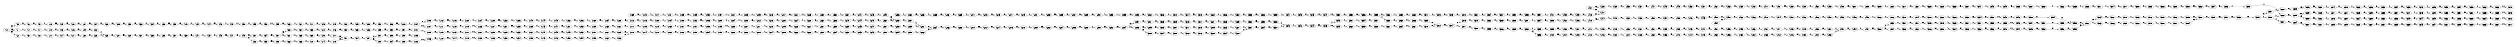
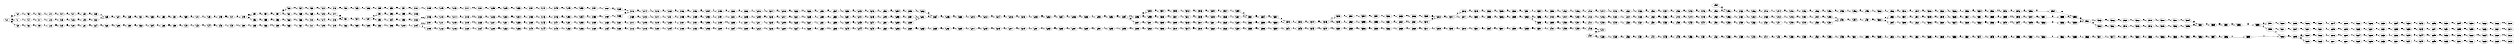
  strict digraph {
    rankdir=LR
    S0
    S1
    S2
    S3
    S4
    S5
    S6
    S7
    S8
    S9
    S10
    S11
    S12
    S13
    S14
    S15
    S16
    S17
    S18
    S19
    S20
    S21
    S22
    S23
    S24
    S25
    S26
    S27
    S28
    S29
    S30
    S31
    S32
    S33
    S34
    S35
    S36
    S37
    S38
    S39
    S40
    S41
    S42
    S43
    S44
    S45
    S46
    S47
    S48
    S49
    S50
    S51
    S52
    S53
    S54
    S55
    S56
    S57
    S58
    S59
    S60
    S61
    S62
    S63
    S64
    S65
    S66
    S67
    S68
    S69
    S70
    S71
    S72
    S73
    S74
    S75
    S76
    S77
    S78
    S79
    S80
    S81
    S82
    S83
    S84
    S85
    S86
    S87
    S88
    S89
    S90
    S91
    S92
    S93
    S94
    S95
    S96
    S97
    S98
    S99
    S100
    S101
    S102
    S103
    S104
    S105
    S106
    S107
    S108
    S109
    S110
    S111
    S112
    S113
    S114
    S115
    S116
    S117
    S118
    S119
    S120
    S121
    S122
    S123
    S124
    S125
    S126
    S127
    S128
    S129
    S130
    S131
    S132
    S133
    S134
    S135
    S136
    S137
    S138
    S139
    S140
    S141
    S142
    S143
    S144
    S145
    S146
    S147
    S148
    S149
    S150
    S151
    S152
    S153
    S154
    S155
    S156
    S157
    S158
    S159
    S160
    S161
    S162
    S163
    S164
    S165
    S166
    S167
    S168
    S170
    S171
    S172
    S169
    S173
    S174
    S175
    S176
    S177
    S178
    S179
    S180
    S181
    S182
    S183
    S184
    S185
    S186
    S187
    S188
    S189
    S190
    S191
    S192
    S193
    S194
    S195
    S196
    S197
    S198
    S199
    S200
    S201
    S202
    S203
    S204
    S205
    S206
    S207
    S208
    S209
    S210
    S211
    S212
    S213
    S214
    S215
    S216
    S217
    S218
    S219
    S220
    S221
    S222
    S223
    S224
    S225
    S226
    S227
    S228
    S229
    S230
    S231
    S232
    S233
    S234
    S235
    S236
    S237
    S238
    S239
    S240
    S241
    S242
    S243
    S244
    S245
    S246
    S247
    S248
    S249
    S250
    S251
    S252
    S253
    S254
    S255
    S256
    S257
    S258
    S259
    S260
    S261
    S262
    S263
    S264
    S265
    S266
    S267
    S268
    S269
    S270
    S271
    S272
    S273
    S274
    S275
    S276
    S277
    S278
    S279
    S280
    S281
    S282
    S283
    S284
    S285
    S286
    S287
    S288
    S289
    S290
    S291
    S292
    S293
    S294
    S295
    S296
    S297
    S298
    S299
    S300
    S301
    S302
    S303
    S304
    S305
    S306
    S307
    S308
    S309
    S310
    S311
    S312
    S313
    S314
    S315
    S316
    S317
    S318
    S319
    S320
    S321
    S322
    S323
    S324
    S325
    S326
    S327
    S328
    S329
    S330
    S331
    S332
    S333
    S334
    S335
    S336
    S337
    S338
    S339
    S340
    S341
    S342
    S343
    S344
    S345
    S346
    S347
    S348
    S349
    S350
    S351
    S352
    S353
    S354
    S355
    S356
    S357
    S358
    S359
    S360
    S361
    S362
    S363
    S364
    S365
    S366
    S367
    S368
    S369
    S370
    S371
    S372
    S373
    S374
    S375
    S376
    S377
    S378
    S379
    S380
    S381
    S382
    S383
    S384
    S385
    S386
    S387
    S388
    S389
    S390
    S391
    S392
    S393
    S394
    S395
    S396
    S397
    S398
    S399
    S400
    S401
    S402
    S403
    S404
    S405
    S406
    S407
    S408
    S409
    S410
    S411
    S412
    S413
    S414
    S415
    S416
    S417
    S418
    S419
    S420
    S422
    S423
    S424
    S421
    S425
    S426
    S427
    S428
    S429
    S430
    S431
    S432
    S433
    S434
    S435
    S436
    S437
    S438
    S439
    S440
    S441
    S442
    S443
    S444
    S445
    S446
    S447
    S448
    S449
    S450
    S451
    S452
    S453
    S458
    S455
    S456
    S457
    S454
    S459
    S460
    S461
    S462
    S463
    S464
    S465
    S466
    S467
    S468
    S469
    S470
    S471
    S472
    S473
    S474
    S475
    S476
    S477
    S478
    S479
    S480
    S481
    S482
    S483
    S484
    S485
    S486
    S487
    S488
    S489
    S490
    S491
    S492
    S493
    S494
    S495
    S496
    S497
    S498
    S499
    S500
    S501
    S502
    S503
    S504
    S505
    S506
    S507
    S508
    S509
    S510
    S511
    S512
    S513
    S514
    S515
    S516
    S517
    S518
    S519
    S520
    S521
    S522
    S523
    S524
    S525
    S526
    S527
    S528
    S529
    S530
    S531
    S532
    S533
    S534
    S535
    S536
    S537
    S538
    S539
    S540
    S541
    S542
    S543
    S544
    S545
    S546
    S547
    S548
    S549
    S550
    S551
    S552
    S553
    S554
    S555
    S556
    S557
    S558
    S559
    S560
    S561
    S562
    S563
    S564
    S565
    S566
    S567
    S568
    S569
    S570
    S571
    S572
    S573
    S574
    S575
    S576
    S577
    S578
    S579
    S580
    S581
    S582
    S583
    S584
    S585
    S586
    S587
    S588
    S589
    S590
    S591
    S592
    S593
    S594
    S595
    S596
    S597
    S598
    S599
    S600
    S601
    S602
    S603
    S604
    S605
    S606
    S607
    S608
    S609
    S610
    S611
    S612
    S613
    S614
    S615
    S616
    S617
    S618
    S619
    S620
    S621
    S622
    S623
    S624
    S625
    S626
    S627
    S628
    S629
    S630
    S631
    S632
    S633
    S634
    S635
    S636
    S637
    S638
    S639
    S640
    S641
    S642
    S643
    S644
    S645
    S646
    S647
    S648
    S649
    S650
    S651
    S652
    S653
    S654
    S655
    S656
    S657
    S658
    S659
    S660
    S661
    S662
    S663
    S664
    S665
    S666
    S667
    S668
    S669
    S670
    S671
    S672
    S673
    S0 -> S1 [label=G]
    S0 -> S2 [label=F]
    S0 -> S3 [label=R]
    S1 -> S4 [label=I]
    S2 -> S5 [label=I]
    S3 -> S6 [label=T]
    S4 -> S7 [label=Y]
    S5 -> S8 [label=Y]
    S6 -> S9 [label=P]
    S7 -> S10 [label=V]
    S8 -> S11 [label=V]
    S9 -> S12 [label=I]
    S10 -> S13 [label=L]
    S11 -> S14 [label=L]
    S12 -> S15 [label=E]
    S13 -> S16 [label=Q]
    S14 -> S17 [label=Q]
    S15 -> S18 [label=E]
    S16 -> S19 [label=R]
    S17 -> S20 [label=R]
    S18 -> S21 [label=K]
    S19 -> S22 [label=P]
    S20 -> S23 [label=P]
    S21 -> S24 [label=R]
    S22 -> S25 [label=I]
    S23 -> S25 [label=I]
    S24 -> S26 [label=A]
    S25 -> S27 [label=D]
    S26 -> S28 [label=K]
    S27 -> S29 [label=E]
    S28 -> S30 [label=Q]
    S29 -> S31 [label=K]
    S30 -> S32 [label=F]
    S31 -> S33 [label=K]
    S32 -> S34 [label=Y]
    S33 -> S35 [label=T]
    S34 -> S36 [label=L]
    S35 -> S37 [label=K]
    S36 -> S38 [label=E]
    S37 -> S39 [label=Q]
    S38 -> S40 [label=P]
    S39 -> S41 [label=F]
    S40 -> S42 [label=Y]
    S41 -> S43 [label=Y]
    S42 -> S44 [label=M]
    S43 -> S45 [label=L]
    S44 -> S46 [label=H]
    S45 -> S47 [label=E]
    S46 -> S48 [label=V]
    S47 -> S49 [label=P]
    S48 -> S50 [label=W]
    S49 -> S51 [label=F]
    S49 -> S52 [label=L]
    S50 -> S53 [label=Y]
    S51 -> S54 [label=A]
    S52 -> S55 [label=A]
    S53 -> S56 [label=A]
    S54 -> S57 [label=H]
    S55 -> S58 [label=H]
    S56 -> S59 [label=M]
    S57 -> S60 [label=F]
    S57 -> S61 [label=L]
    S58 -> S62 [label=L]
    S59 -> S63 [label=Q]
    S60 -> S64 [label=W]
    S61 -> S65 [label=W]
    S62 -> S66 [label=W]
    S63 -> S67 [label=V]
    S64 -> S68 [label=Y]
    S65 -> S69 [label=Y]
    S66 -> S70 [label=Y]
    S67 -> S71 [label=L]
    S68 -> S72 [label=A]
    S69 -> S73 [label=G]
    S70 -> S74 [label=G]
    S71 -> S75 [label=L]
    S72 -> S76 [label=L]
    S73 -> S77 [label=L]
    S74 -> S78 [label=L]
    S75 -> S79 [label=Y]
    S76 -> S80 [label=Q]
    S77 -> S81 [label=Q]
    S78 -> S81 [label=Q]
    S79 -> S82 [label=L]
    S80 -> S83 [label=L]
    S81 -> S84 [label=C]
    S82 -> S85 [label=K]
    S83 -> S86 [label=I]
    S84 -> S87 [label=I]
    S85 -> S88 [label=T]
    S86 -> S89 [label=Y]
    S87 -> S90 [label=F]
    S87 -> S91 [label=Y]
    S88 -> S92 [label=E]
    S89 -> S93 [label=F]
    S90 -> S94 [label=Y]
    S91 -> S95 [label=F]
    S92 -> S96 [label=W]
    S93 -> S97 [label=F]
    S94 -> S98 [label=F]
    S95 -> S99 [label=F]
    S96 -> S100 [label=H]
    S97 -> S101 [label=K]
    S98 -> S102 [label=K]
    S99 -> S103 [label=K]
    S100 -> S104 [label=I]
    S101 -> S105 [label=V]
    S102 -> S106 [label=M]
    S104 -> S107 [label=M]
    S104 -> S108 [label=I]
    S105 -> S109 [label=Q]
    S106 -> S110 [label=Q]
    S107 -> S111 [label=Q]
    S108 -> S112 [label=T]
    S109 -> S113 [label=F]
    S110 -> S114 [label=F]
    S111 -> S115 [label=F]
    S112 -> S116 [label=H]
    S113 -> S117 [label=T]
    S114 -> S118 [label=P]
    S115 -> S119 [label=Q]
    S116 -> S120 [label=P]
    S117 -> S121 [label=M]
    S118 -> S122 [label=M]
    S119 -> S123 [label=M]
    S120 -> S124 [label=Y]
    S121 -> S125 [label=L]
    S122 -> S126 [label=L]
    S123 -> S127 [label=L]
    S124 -> S128 [label=D]
    S125 -> S129 [label=N]
    S126 -> S130 [label=T]
    S127 -> S131 [label=R]
    S128 -> S132 [label=E]
    S129 -> S133 [label=P]
    S130 -> S134 [label=H]
    S131 -> S135 [label=H]
    S132 -> S136 [label=W]
    S133 -> S137 [label=P]
    S134 -> S138 [label=P]
    S135 -> S139 [label=P]
    S136 -> S140 [label=L]
    S137 -> S141 [label=Y]
    S138 -> S142 [label=Y]
    S139 -> S143 [label=Y]
    S140 -> S144 [label=A]
    S141 -> S145 [label=S]
    S142 -> S146 [label=G]
    S143 -> S147 [label=G]
    S144 -> S148 [label=S]
    S145 -> S149 [label=R]
    S146 -> S150 [label=E]
    S147 -> S151 [label=E]
    S148 -> S152 [label=I]
    S149 -> S153 [label=W]
    S150 -> S154 [label=W]
    S151 -> S155 [label=W]
    S152 -> S156 [label=N]
    S153 -> S157 [label=L]
    S154 -> S158 [label=L]
    S155 -> S159 [label=L]
    S156 -> S160 [label=S]
    S157 -> S161 [label=I]
    S158 -> S162 [label=N]
    S159 -> S163 [label=S]
    S160 -> S164 [label=F]
    S161 -> S165 [label=T]
    S162 -> S166 [label=V]
    S163 -> S167 [label=A]
    S164 -> S168 [label=F]
    S165 -> S170 [label=P]
    S166 -> S170 [label=P]
    S167 -> S171 [label=P]
    S168 -> S172 [label=G]
    S170 -> S174 [label=N]
    S171 -> S175 [label=D]
    S172 -> S176 [label=N]
    S169 -> S173 [label=D]
    S173 -> S177 [label=S]
    S174 -> S178 [label=S]
    S175 -> S179 [label=A]
    S176 -> S180 [label=K]
    S177 -> S181 [label=I]
    S178 -> S182 [label=L]
    S179 -> S183 [label=L]
    S180 -> S184 [label=I]
    S181 -> S185 [label=Y]
    S182 -> S186 [label=F]
    S183 -> S187 [label=I]
    S184 -> S188 [label=I]
    S185 -> S189 [label=N]
    S186 -> S190 [label=N]
    S187 -> S191 [label=N]
    S188 -> S192 [label=L]
    S189 -> S193 [label=E]
    S190 -> S194 [label=E]
    S191 -> S195 [label=E]
    S192 -> S196 [label=H]
    S193 -> S197 [label=S]
    S194 -> S198 [label=S]
    S195 -> S199 [label=S]
    S196 -> S200 [label=A]
    S197 -> S201 [label=V]
    S198 -> S202 [label=L]
    S199 -> S203 [label=M]
    S200 -> S204 [label=S]
    S201 -> S205 [label=L]
    S202 -> S206 [label=L]
    S203 -> S207 [label=I]
    S204 -> S208 [label=W]
    S205 -> S209 [label=I]
    S206 -> S210 [label=I]
    S207 -> S211 [label=I]
    S208 -> S212 [label=G]
    S209 -> S213 [label=F]
    S210 -> S214 [label=S]
    S211 -> S215 [label=S]
    S212 -> S216 [label=V]
    S213 -> S217 [label=T]
    S214 -> S218 [label=A]
    S215 -> S219 [label=A]
    S216 -> S220 [label=A]
    S217 -> S221 [label=G]
    S218 -> S222 [label=G]
    S219 -> S223 [label=G]
    S220 -> S224 [label=V]
    S221 -> S225 [label=W]
    S222 -> S226 [label=W]
    S223 -> S227 [label=W]
    S224 -> S228 [label=I]
    S225 -> S229 [label=I]
    S226 -> S230 [label=A]
    S227 -> S231 [label=V]
    S228 -> S232 [label=C]
    S229 -> S233 [label=C]
    S230 -> S234 [label=F]
    S231 -> S235 [label=C]
    S232 -> S236 [label=W]
    S233 -> S237 [label=S]
    S234 -> S238 [label=S]
    S235 -> S239 [label=S]
    S236 -> S240 [label=V]
    S237 -> S241 [label=F]
    S238 -> S242 [label=F]
    S239 -> S243 [label=F]
    S240 -> S244 [label=L]
    S241 -> S245 [label=L]
    S242 -> S246 [label=L]
    S243 -> S247 [label=L]
    S244 -> S248 [label=L]
    S245 -> S249 [label=Y]
    S246 -> S250 [label=Y]
    S247 -> S251 [label=Y]
    S248 -> S252 [label=Q]
    S249 -> S253 [label=F]
    S250 -> S254 [label=F]
    S251 -> S255 [label=F]
-   S252 -> S253 [label=G]
+   S252 -> S256 [label=G]
    S253 -> S257 [label=A]
    S254 -> S258 [label=A]
    S255 -> S259 [label=A]
    S256 -> S260 [label=S]
    S257 -> S261 [label=S]
    S258 -> S262 [label=S]
    S259 -> S261 [label=S]
    S260 -> S263 [label=E]
    S261 -> S264 [label=L]
    S262 -> S264 [label=L]
    S263 -> S265 [label=S]
    S264 -> S266 [label=Q]
    S265 -> S267 [label=F]
    S266 -> S268 [label=G]
    S267 -> S269 [label=R]
    S268 -> S270 [label=S]
    S269 -> S271 [label=S]
    S270 -> S272 [label=E]
    S271 -> S273 [label=N]
    S272 -> S274 [label=N]
    S273 -> S275 [label=K]
    S274 -> S276 [label=F]
    S275 -> S277 [label=T]
    S276 -> S278 [label=K]
    S277 -> S279 [label=K]
    S278 -> S280 [label=S]
    S279 -> S281 [label=S]
    S280 -> S282 [label=H]
    S281 -> S283 [label=L]
    S282 -> S284 [label=K]
    S283 -> S285 [label=H]
    S284 -> S286 [label=T]
    S285 -> S287 [label=L]
    S286 -> S288 [label=K]
    S287 -> S289 [label=K]
    S288 -> S290 [label=S]
    S289 -> S291 [label=K]
    S290 -> S292 [label=F]
    S291 -> S293 [label=S]
    S292 -> S294 [label=H]
    S293 -> S295 [label=V]
    S294 -> S296 [label=M]
    S294 -> S297 [label=K]
    S295 -> S298 [label=K]
    S296 -> S299 [label=R]
    S296 -> S300 [label=K]
    S297 -> S301 [label=K]
    S298 -> S302 [label=D]
    S299 -> S303 [label=R]
    S300 -> S304 [label=R]
    S301 -> S305 [label=K]
    S302 -> S306 [label=V]
    S303 -> S307 [label=N]
    S304 -> S308 [label=N]
    S305 -> S309 [label=N]
    S306 -> S310 [label=I]
    S307 -> S311 [label=I]
    S308 -> S312 [label=I]
    S309 -> S313 [label=L]
    S310 -> S314 [label=Y]
    S311 -> S315 [label=K]
    S312 -> S316 [label=K]
    S313 -> S317 [label=K]
    S314 -> S318 [label=E]
    S315 -> S319 [label=D]
    S316 -> S320 [label=D]
    S317 -> S321 [label=D]
    S318 -> S322 [label=Q]
    S319 -> S323 [label=L]
    S320 -> S324 [label=L]
    S321 -> S325 [label=L]
    S322 -> S326 [label=I]
    S323 -> S327 [label=V]
    S324 -> S328 [label=V]
    S325 -> S329 [label=V]
    S326 -> S330 [label=V]
    S327 -> S331 [label=Y]
    S328 -> S331 [label=Y]
    S329 -> S332 [label=Y]
    S330 -> S333 [label=A]
    S331 -> S334 [label=E]
    S332 -> S335 [label=E]
    S333 -> S336 [label=H]
    S334 -> S337 [label=Q]
    S335 -> S338 [label=Q]
    S336 -> S339 [label=V]
    S337 -> S340 [label=I]
    S338 -> S340 [label=I]
    S339 -> S341 [label=V]
    S340 -> S342 [label=I]
    S341 -> S343 [label=I]
    S342 -> S344 [label=A]
    S343 -> S345 [label=L]
    S344 -> S346 [label=H]
    S345 -> S347 [label=M]
    S346 -> S348 [label=V]
    S346 -> S349 [label=M]
    S347 -> S350 [label=M]
    S348 -> S351 [label=I]
    S349 -> S352 [label=I]
    S350 -> S353 [label=A]
    S351 -> S354 [label=I]
    S352 -> S355 [label=I]
    S353 -> S356 [label=Q]
    S354 -> S357 [label=A]
    S355 -> S358 [label=A]
    S356 -> S359 [label=F]
-   S359 -> S360 [label=V]
+   S357 -> S360 [label=V]
    S358 -> S361 [label=V]
    S359 -> S362 [label=L]
    S360 -> S363 [label=L]
    S361 -> S364 [label=L]
    S362 -> S365 [label=V]
    S363 -> S366 [label=M]
    S364 -> S367 [label=M]
    S365 -> S368 [label=T]
    S366 -> S369 [label=Y]
    S367 -> S370 [label=Y]
    S368 -> S371 [label=F]
    S369 -> S372 [label=F]
    S370 -> S372 [label=F]
    S371 -> S373 [label=I]
    S372 -> S374 [label=F]
    S373 -> S375 [label=D]
    S374 -> S376 [label=I]
    S374 -> S377 [label=V]
    S375 -> S378 [label=L]
    S376 -> S379 [label=T]
    S377 -> S380 [label=T]
    S378 -> S381 [label=Y]
    S379 -> S382 [label=A]
    S380 -> S383 [label=A]
    S381 -> S384 [label=G]
    S382 -> S385 [label=L]
    S383 -> S386 [label=L]
    S384 -> S387 [label=R]
    S385 -> S388 [label=D]
    S386 -> S389 [label=D]
    S387 -> S390 [label=T]
    S388 -> S391 [label=K]
    S389 -> S392 [label=K]
    S390 -> S393 [label=F]
    S391 -> S394 [label=I]
    S392 -> S395 [label=I]
    S392 -> S396 [label=L]
    S393 -> S397 [label=E]
    S394 -> S398 [label=G]
    S395 -> S399 [label=G]
    S396 -> S400 [label=G]
    S397 -> S401 [label=I]
    S398 -> S402 [label=Y]
    S399 -> S403 [label=H]
    S400 -> S404 [label=H]
    S401 -> S405 [label=P]
    S402 -> S406 [label=Y]
    S403 -> S407 [label=H]
    S404 -> S408 [label=H]
    S405 -> S409 [label=F]
    S406 -> S410 [label=Y]
    S407 -> S411 [label=F]
    S408 -> S412 [label=F]
    S409 -> S413 [label=A]
    S410 -> S414 [label=F]
    S411 -> S415 [label=Y]
    S412 -> S416 [label=Y]
    S413 -> S417 [label=D]
    S414 -> S418 [label=S]
    S415 -> S419 [label=N]
    S416 -> S420 [label=N]
    S418 -> S422 [label=A]
    S419 -> S423 [label=V]
    S420 -> S424 [label=V]
    S422 -> S426 [label=S]
    S423 -> S427 [label=A]
    S424 -> S428 [label=T]
    S421 -> S417 [label=K]
    S421 -> S425 [label=G]
    S425 -> S429 [label=V]
    S426 -> S430 [label=E]
    S427 -> S431 [label=T]
    S428 -> S432 [label=T]
    S429 -> S433 [label=A]
    S430 -> S434 [label=T]
    S431 -> S435 [label=E]
    S432 -> S436 [label=E]
    S433 -> S437 [label=P]
    S434 -> S438 [label=A]
    S435 -> S439 [label=E]
    S436 -> S440 [label=E]
    S437 -> S441 [label=E]
    S438 -> S442 [label=Q]
    S439 -> S443 [label=P]
    S440 -> S444 [label=P]
    S441 -> S445 [label=L]
    S442 -> S446 [label=E]
    S443 -> S447 [label=G]
    S444 -> S448 [label=G]
    S445 -> S449 [label=E]
    S446 -> S450 [label=E]
    S447 -> S451 [label=E]
    S448 -> S452 [label=E]
    S449 -> S453 [label=G]
    S450 -> S458 [label=T]
    S451 -> S455 [label=N]
    S452 -> S456 [label=N]
    S453 -> S457 [label=E]
    S458 -> S462 [label=P]
    S455 -> S459 [label=A]
    S456 -> S460 [label=V]
    S457 -> S461 [label=E]
    S454 -> S458 [label=A]
    S459 -> S463 [label=S]
    S460 -> S464 [label=S]
    S461 -> S465 [label=N]
    S462 -> S466 [label=L]
    S463 -> S467 [label=I]
    S464 -> S468 [label=I]
    S465 -> S469 [label=K]
    S466 -> S470 [label=T]
    S467 -> S471 [label=T]
    S468 -> S472 [label=T]
    S469 -> S473 [label=I]
    S470 -> S474 [label=V]
    S471 -> S475 [label=V]
    S472 -> S476 [label=V]
    S473 -> S477 [label=F]
    S474 -> S478 [label=N]
    S475 -> S479 [label=N]
    S476 -> S480 [label=N]
    S477 -> S481 [label=G]
    S478 -> S482 [label=Y]
    S479 -> S483 [label=Y]
    S480 -> S484 [label=Y]
    S481 -> S485 [label=H]
    S482 -> S486 [label=Q]
    S483 -> S487 [label=Q]
    S484 -> S488 [label=Q]
    S485 -> S489 [label=Q]
    S486 -> S490 [label=L]
    S487 -> S491 [label=V]
    S488 -> S491 [label=V]
    S489 -> S492 [label=L]
    S490 -> S493 [label=T]
    S491 -> S494 [label=T]
    S492 -> S495 [label=F]
    S493 -> S496 [label=V]
    S494 -> S497 [label=I]
    S495 -> S498 [label=V]
    S496 -> S499 [label=F]
    S497 -> S500 [label=F]
    S498 -> S501 [label=F]
    S499 -> S502 [label=I]
    S500 -> S503 [label=I]
    S500 -> S504 [label=L]
    S501 -> S505 [label=V]
    S502 -> S506 [label=I]
    S503 -> S507 [label=V]
    S504 -> S508 [label=V]
    S505 -> S509 [label=R]
    S506 -> S510 [label=A]
    S507 -> S511 [label=A]
    S508 -> S512 [label=A]
    S509 -> S513 [label=S]
    S510 -> S514 [label=P]
    S511 -> S515 [label=F]
    S512 -> S516 [label=V]
    S513 -> S517 [label=V]
    S514 -> S518 [label=K]
    S515 -> S519 [label=K]
    S516 -> S520 [label=K]
    S517 -> S521 [label=K]
    S518 -> S522 [label=A]
    S519 -> S523 [label=S]
    S520 -> S524 [label=S]
    S521 -> S525 [label=A]
    S522 -> S526 [label=S]
    S523 -> S527 [label=T]
    S524 -> S528 [label=T]
    S525 -> S529 [label=T]
    S526 -> S530 [label=I]
    S527 -> S531 [label=I]
    S528 -> S532 [label=V]
    S529 -> S533 [label=I]
    S530 -> S534 [label=E]
    S531 -> S535 [label=E]
    S532 -> S536 [label=E]
    S533 -> S537 [label=E]
    S534 -> S538 [label=F]
    S535 -> S539 [label=F]
    S536 -> S540 [label=F]
    S537 -> S541 [label=A]
    S538 -> S542 [label=M]
    S539 -> S543 [label=M]
    S540 -> S544 [label=M]
    S541 -> S545 [label=V]
    S542 -> S546 [label=L]
    S543 -> S547 [label=L]
    S544 -> S548 [label=L]
    S545 -> S549 [label=L]
    S546 -> S550 [label=G]
    S547 -> S551 [label=G]
    S548 -> S552 [label=G]
    S549 -> S553 [label=G]
    S550 -> S554 [label=L]
    S551 -> S555 [label=L]
    S552 -> S556 [label=L]
    S553 -> S557 [label=L]
    S554 -> S558 [label=L]
    S555 -> S558 [label=L]
    S556 -> S559 [label=L]
    S557 -> S560 [label=V]
    S558 -> S561 [label=F]
    S559 -> S561 [label=F]
    S560 -> S562 [label=I]
    S561 -> S563 [label=V]
    S561 -> S564 [label=L]
    S562 -> S565 [label=L]
    S563 -> S566 [label=M]
    S564 -> S567 [label=M]
    S565 -> S568 [label=I]
    S566 -> S569 [label=A]
    S567 -> S570 [label=A]
    S568 -> S571 [label=A]
    S569 -> S572 [label=V]
    S570 -> S573 [label=V]
    S571 -> S574 [label=I]
    S572 -> S575 [label=C]
    S573 -> S576 [label=C]
    S574 -> S577 [label=C]
    S575 -> S578 [label=S]
    S576 -> S579 [label=S]
    S577 -> S580 [label=A]
    S578 -> S581 [label=V]
    S579 -> S582 [label=V]
    S580 -> S583 [label=L]
    S581 -> S584 [label=I]
    S582 -> S585 [label=I]
    S583 -> S586 [label=I]
    S584 -> S587 [label=D]
    S585 -> S587 [label=D]
    S586 -> S588 [label=D]
    S587 -> S589 [label=A]
    S588 -> S590 [label=A]
    S589 -> S591 [label=H]
    S590 -> S592 [label=H]
    S591 -> S593 [label=N]
    S592 -> S594 [label=N]
    S593 -> S595 [label=Q]
    S594 -> S596 [label=Q]
    S595 -> S597 [label=L]
    S595 -> S598 [label=I]
    S596 -> S599 [label=I]
    S597 -> S600 [label=I]
    S598 -> S601 [label=I]
    S598 -> S602 [label=V]
    S599 -> S602 [label=V]
    S600 -> S603 [label=F]
    S601 -> S604 [label=F]
    S602 -> S605 [label=F]
    S603 -> S606 [label=E]
    S604 -> S607 [label=E]
    S605 -> S608 [label=E]
    S605 -> S609 [label=D]
    S606 -> S610 [label=H]
    S607 -> S611 [label=H]
    S608 -> S612 [label=H]
    S609 -> S613 [label=H]
    S610 -> S614 [label=S]
    S611 -> S615 [label=S]
    S612 -> S616 [label=S]
    S613 -> S617 [label=S]
    S614 -> S618 [label=L]
    S615 -> S619 [label=M]
    S616 -> S620 [label=M]
    S617 -> S621 [label=L]
    S618 -> S622 [label=I]
    S619 -> S623 [label=V]
    S620 -> S624 [label=I]
    S621 -> S625 [label=V]
    S622 -> S626 [label=P]
    S623 -> S627 [label=P]
    S624 -> S628 [label=P]
    S625 -> S629 [label=P]
    S626 -> S630 [label=P]
    S627 -> S631 [label=P]
    S628 -> S632 [label=P]
    S629 -> S633 [label=P]
    S630 -> S634 [label=S]
    S631 -> S635 [label=N]
    S632 -> S636 [label=S]
    S633 -> S637 [label=N]
    S634 -> S638 [label=K]
    S635 -> S639 [label=K]
    S636 -> S640 [label=K]
    S637 -> S641 [label=K]
    S638 -> S642 [label=T]
    S639 -> S643 [label=N]
    S640 -> S644 [label=P]
    S641 -> S645 [label=S]
    S642 -> S646 [label=S]
    S643 -> S647 [label=T]
    S644 -> S648 [label=K]
    S645 -> S649 [label=S]
    S646 -> S650 [label=K]
    S647 -> S651 [label=K]
    S648 -> S652 [label=K]
    S649 -> S653 [label=K]
    S650 -> S654 [label=R]
    S651 -> S655 [label=K]
    S652 -> S656 [label=R]
    S653 -> S657 [label=K]
    S654 -> S658 [label=R]
    S655 -> S659 [label=R]
    S656 -> S660 [label=P]
    S657 -> S661 [label=R]
    S658 -> S662 [label=I]
    S659 -> S663 [label=I]
    S660 -> S664 [label=M]
    S661 -> S665 [label=I]
    S662 -> S666 [label=A]
    S663 -> S667 [label=P]
    S664 -> S668 [label=G]
    S665 -> S669 [label=G]
    S666 -> S670 [label=M]
    S667 -> S671 [label=M]
    S668 -> S672 [label=M]
    S669 -> S673 [label=M]
  }
